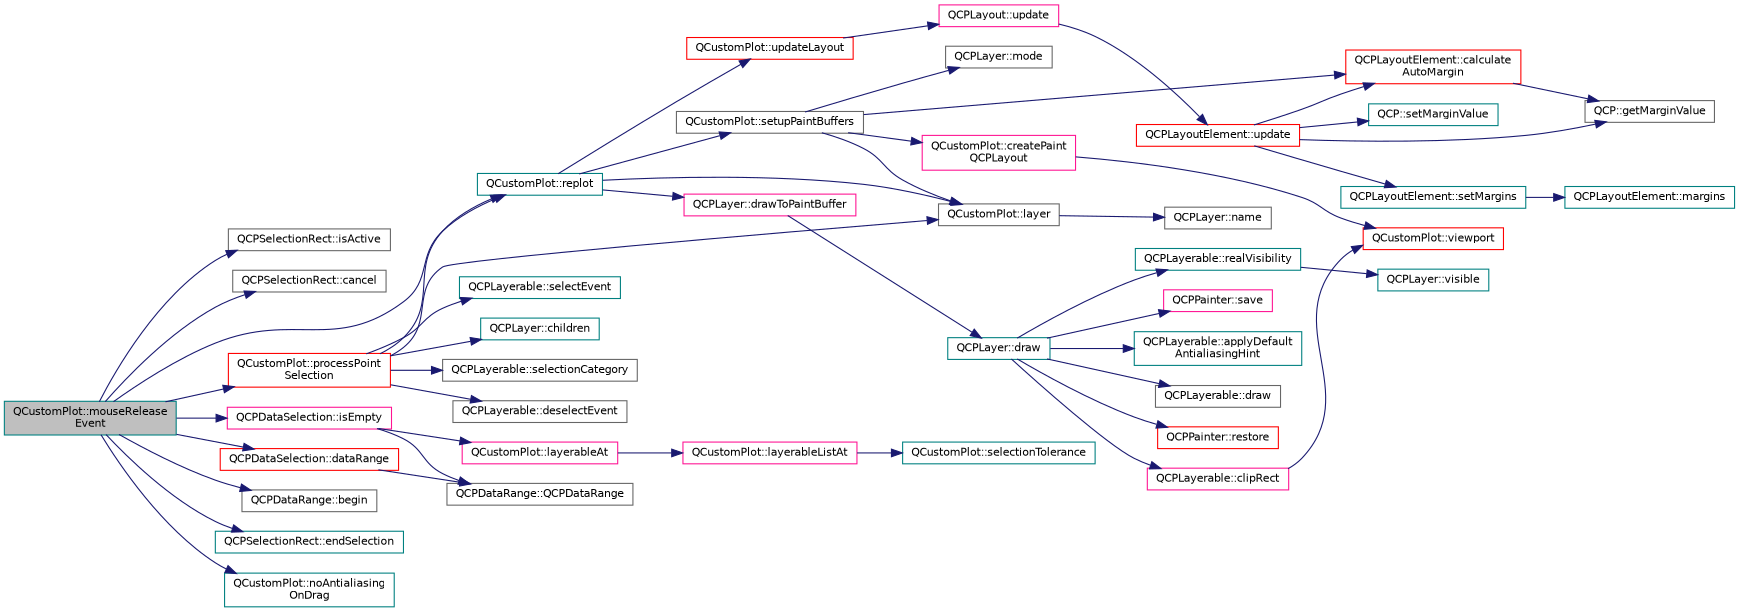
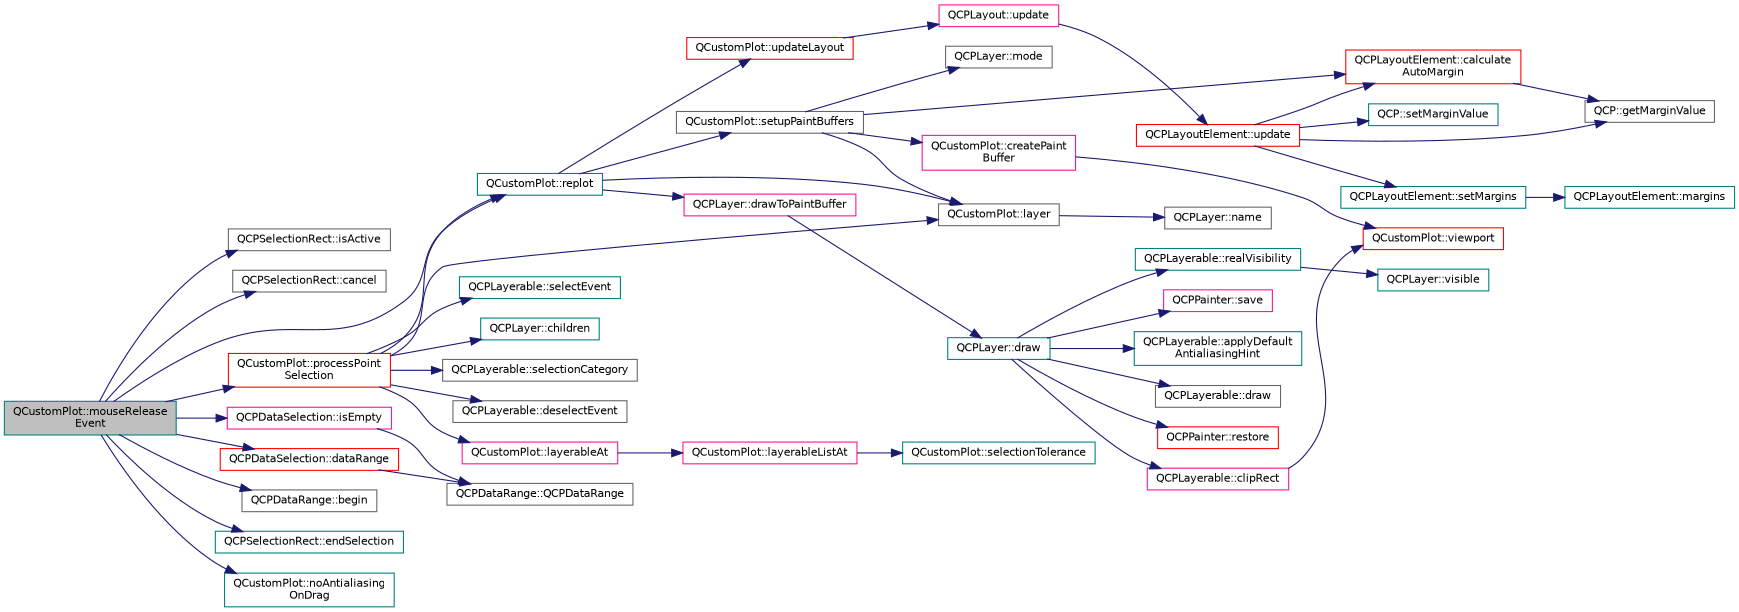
  digraph {
    rankdir=LR
    node [color=teal fillcolor=white fontname=Helvetica fontsize=10 shape=record style=filled]
    edge [color=midnightblue fontname=Helvetica fontsize=10 labelfontname=Helvetica labelfontsize=10 style=solid]
    n1 [fillcolor=grey75 fontcolor=black height=0.2 label="QCustomPlot::mouseRelease\lEvent" width=0.4]
    n2 [color=gray40 height=0.2 label="QCPSelectionRect::isActive" width=0.4]
    n3 [color=gray40 height=0.2 label="QCPSelectionRect::cancel" width=0.4]
    n4 [color=red height=0.2 label="QCustomPlot::processPoint\lSelection" width=0.4]
    n5 [height=0.2 label="QCustomPlot::replot" width=0.4]
    n6 [color=deeppink height=0.2 label="QCPDataSelection::isEmpty" width=0.4]
    n7 [color=gray40 height=0.2 label="QCPDataRange::begin" width=0.4]
    n8 [color=red height=0.2 label="QCPDataSelection::dataRange" width=0.4]
    n9 [height=0.2 label="QCPSelectionRect::endSelection" width=0.4]
    n10 [height=0.2 label="QCustomPlot::noAntialiasing\lOnDrag" width=0.4]
    n11 [color=deeppink height=0.2 label="QCustomPlot::layerableAt" width=0.4]
    n12 [color=gray40 height=0.2 label="QCustomPlot::layer" width=0.4]
    n13 [height=0.2 label="QCPLayer::children" width=0.4]
    n14 [color=gray40 height=0.2 label="QCPLayerable::selectionCategory" width=0.4]
    n15 [color=gray40 height=0.2 label="QCPLayerable::deselectEvent" width=0.4]
    n16 [height=0.2 label="QCPLayerable::selectEvent" width=0.4]
    n17 [color=red height=0.2 label="QCustomPlot::updateLayout" width=0.4]
    n18 [color=gray40 height=0.2 label="QCustomPlot::setupPaintBuffers" width=0.4]
    n19 [color=deeppink height=0.2 label="QCPLayer::drawToPaintBuffer" width=0.4]
    n20 [color=gray40 height=0.2 label="QCPDataRange::QCPDataRange" width=0.4]
    n21 [color=deeppink height=0.2 label="QCustomPlot::layerableListAt" width=0.4]
    n22 [color=gray40 height=0.2 label="QCPLayer::name" width=0.4]
    n23 [height=0.2 label="QCustomPlot::selectionTolerance" width=0.4]
    n24 [color=deeppink height=0.2 label="QCPLayout::update" width=0.4]
    n25 [color=red height=0.2 label="QCPLayoutElement::calculate\lAutoMargin" width=0.4]
-   n26 [color=deeppink height=0.2 label="QCustomPlot::createPaint\lQCPLayout" width=0.4]
+   n26 [color=deeppink height=0.2 label="QCustomPlot::createPaint\lBuffer" width=0.4]
    n27 [color=gray40 height=0.2 label="QCPLayer::mode" width=0.4]
    n28 [height=0.2 label="QCPLayer::draw" width=0.4]
    n29 [color=red height=0.2 label="QCPLayoutElement::update" width=0.4]
    n30 [height=0.2 label="QCP::setMarginValue" width=0.4]
    n31 [color=gray40 height=0.2 label="QCP::getMarginValue" width=0.4]
    n32 [height=0.2 label="QCPLayoutElement::setMargins" width=0.4]
    n33 [height=0.2 label="QCPLayoutElement::margins" width=0.4]
    n34 [color=red height=0.2 label="QCustomPlot::viewport" width=0.4]
    n35 [height=0.2 label="QCPLayerable::realVisibility" width=0.4]
    n36 [color=deeppink height=0.2 label="QCPPainter::save" width=0.4]
    n37 [color=deeppink height=0.2 label="QCPLayerable::clipRect" width=0.4]
    n38 [height=0.2 label="QCPLayerable::applyDefault\lAntialiasingHint" width=0.4]
    n39 [color=gray40 height=0.2 label="QCPLayerable::draw" width=0.4]
    n40 [color=red height=0.2 label="QCPPainter::restore" width=0.4]
    n41 [height=0.2 label="QCPLayer::visible" width=0.4]
    n1 -> n2
    n1 -> n3
    n1 -> n4
    n1 -> n5
    n1 -> n6
    n1 -> n7
    n1 -> n8
    n1 -> n9
    n1 -> n10
    n4 -> n5
-   n6 -> n11
+   n4 -> n11
    n4 -> n12
    n4 -> n13
    n4 -> n14
    n4 -> n15
    n4 -> n16
    n5 -> n12
    n5 -> n17
    n5 -> n18
    n5 -> n19
    n6 -> n20
    n8 -> n20
    n11 -> n21
    n12 -> n22
    n17 -> n24
    n18 -> n12
    n18 -> n25
    n18 -> n26
    n18 -> n27
    n19 -> n28
    n21 -> n23
    n24 -> n29
    n25 -> n31
    n26 -> n34
    n28 -> n35
    n28 -> n36
    n28 -> n37
    n28 -> n38
    n28 -> n39
    n28 -> n40
    n29 -> n25
    n29 -> n30
    n29 -> n31
    n29 -> n32
    n32 -> n33
    n35 -> n41
    n37 -> n34
  }
